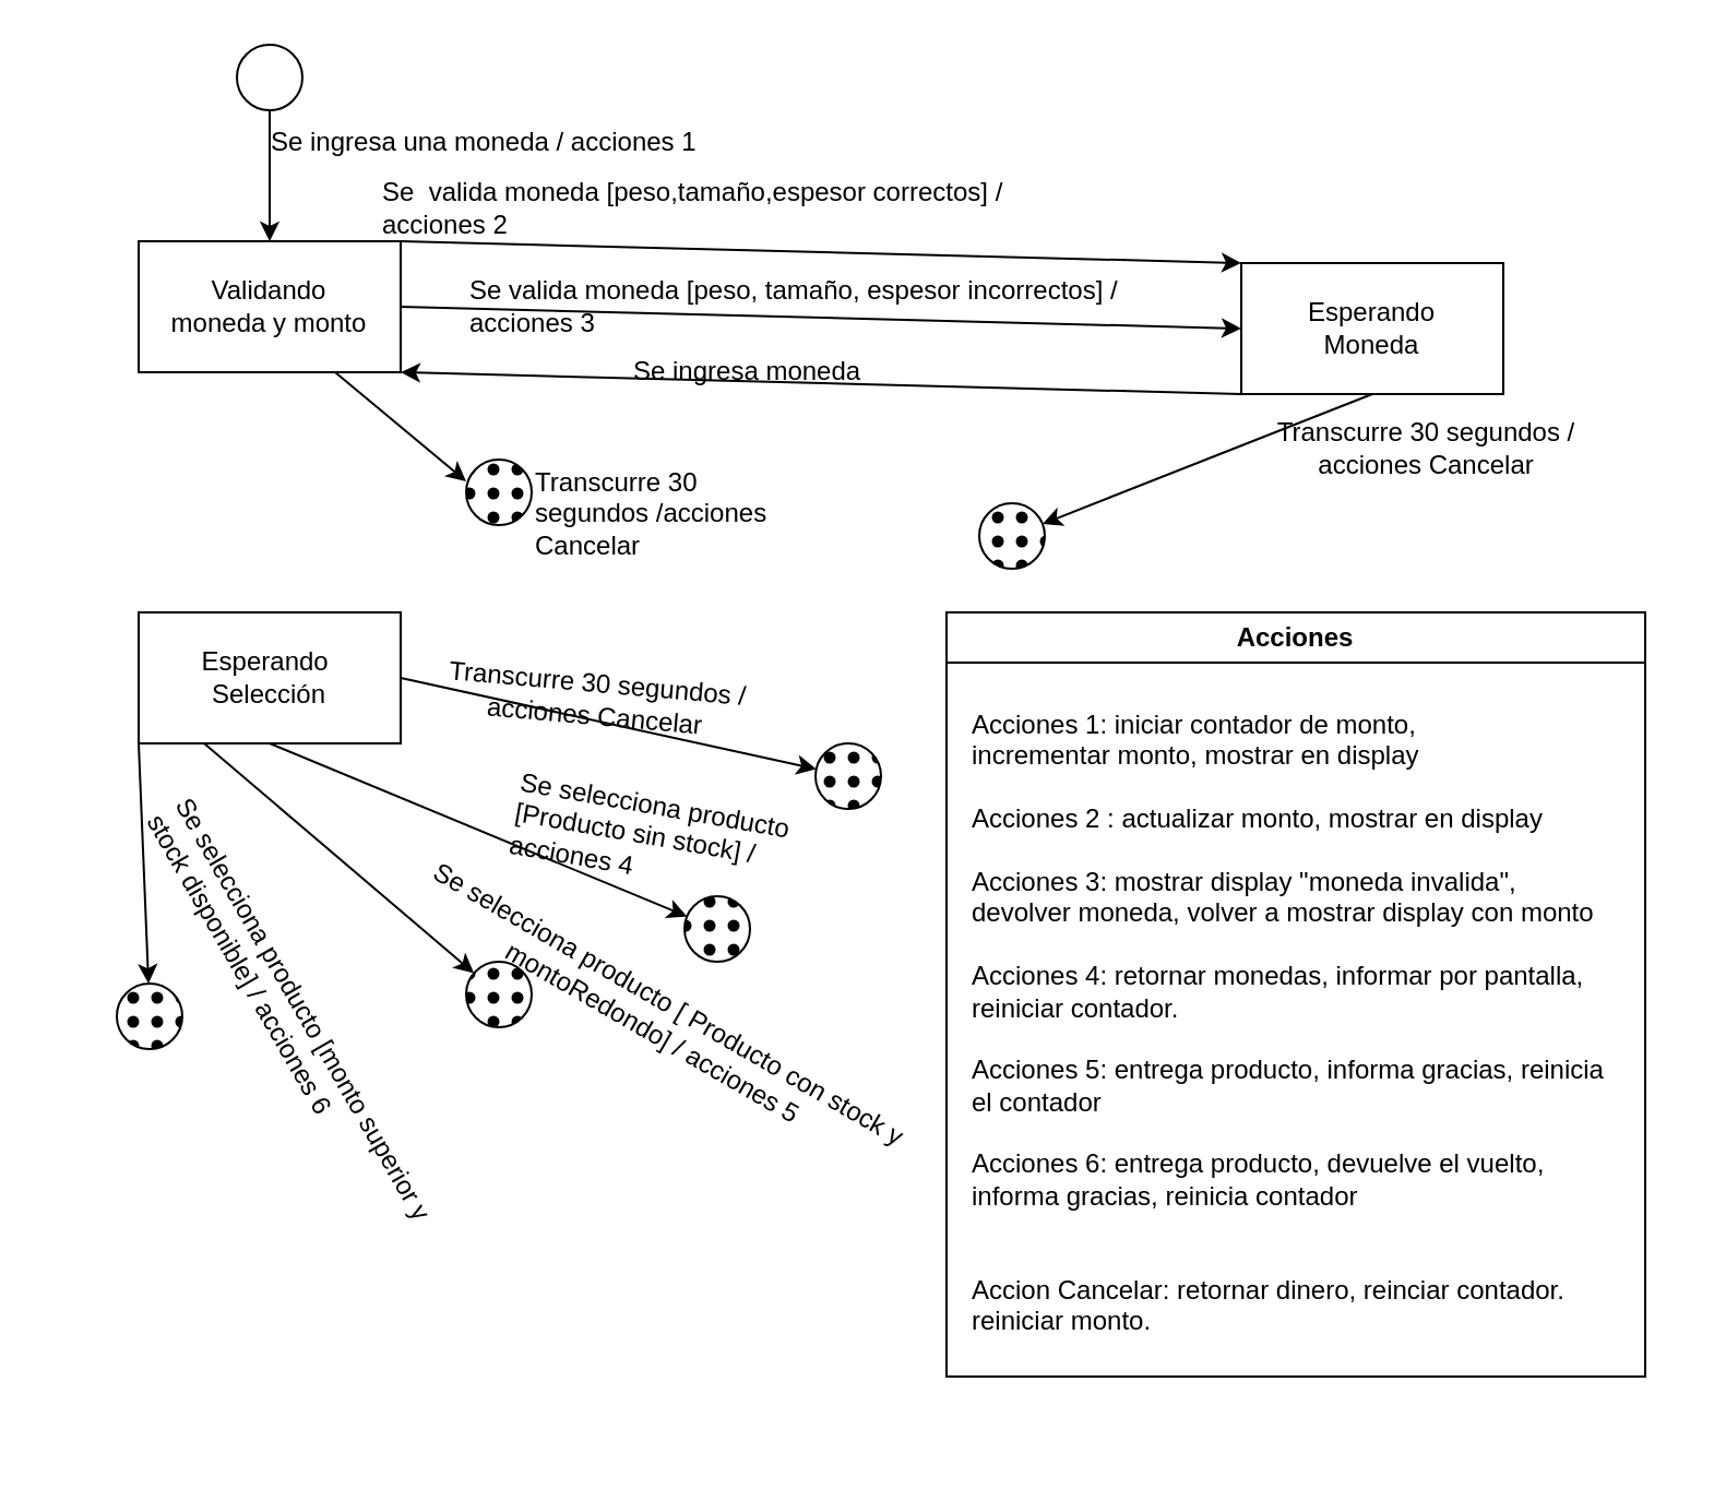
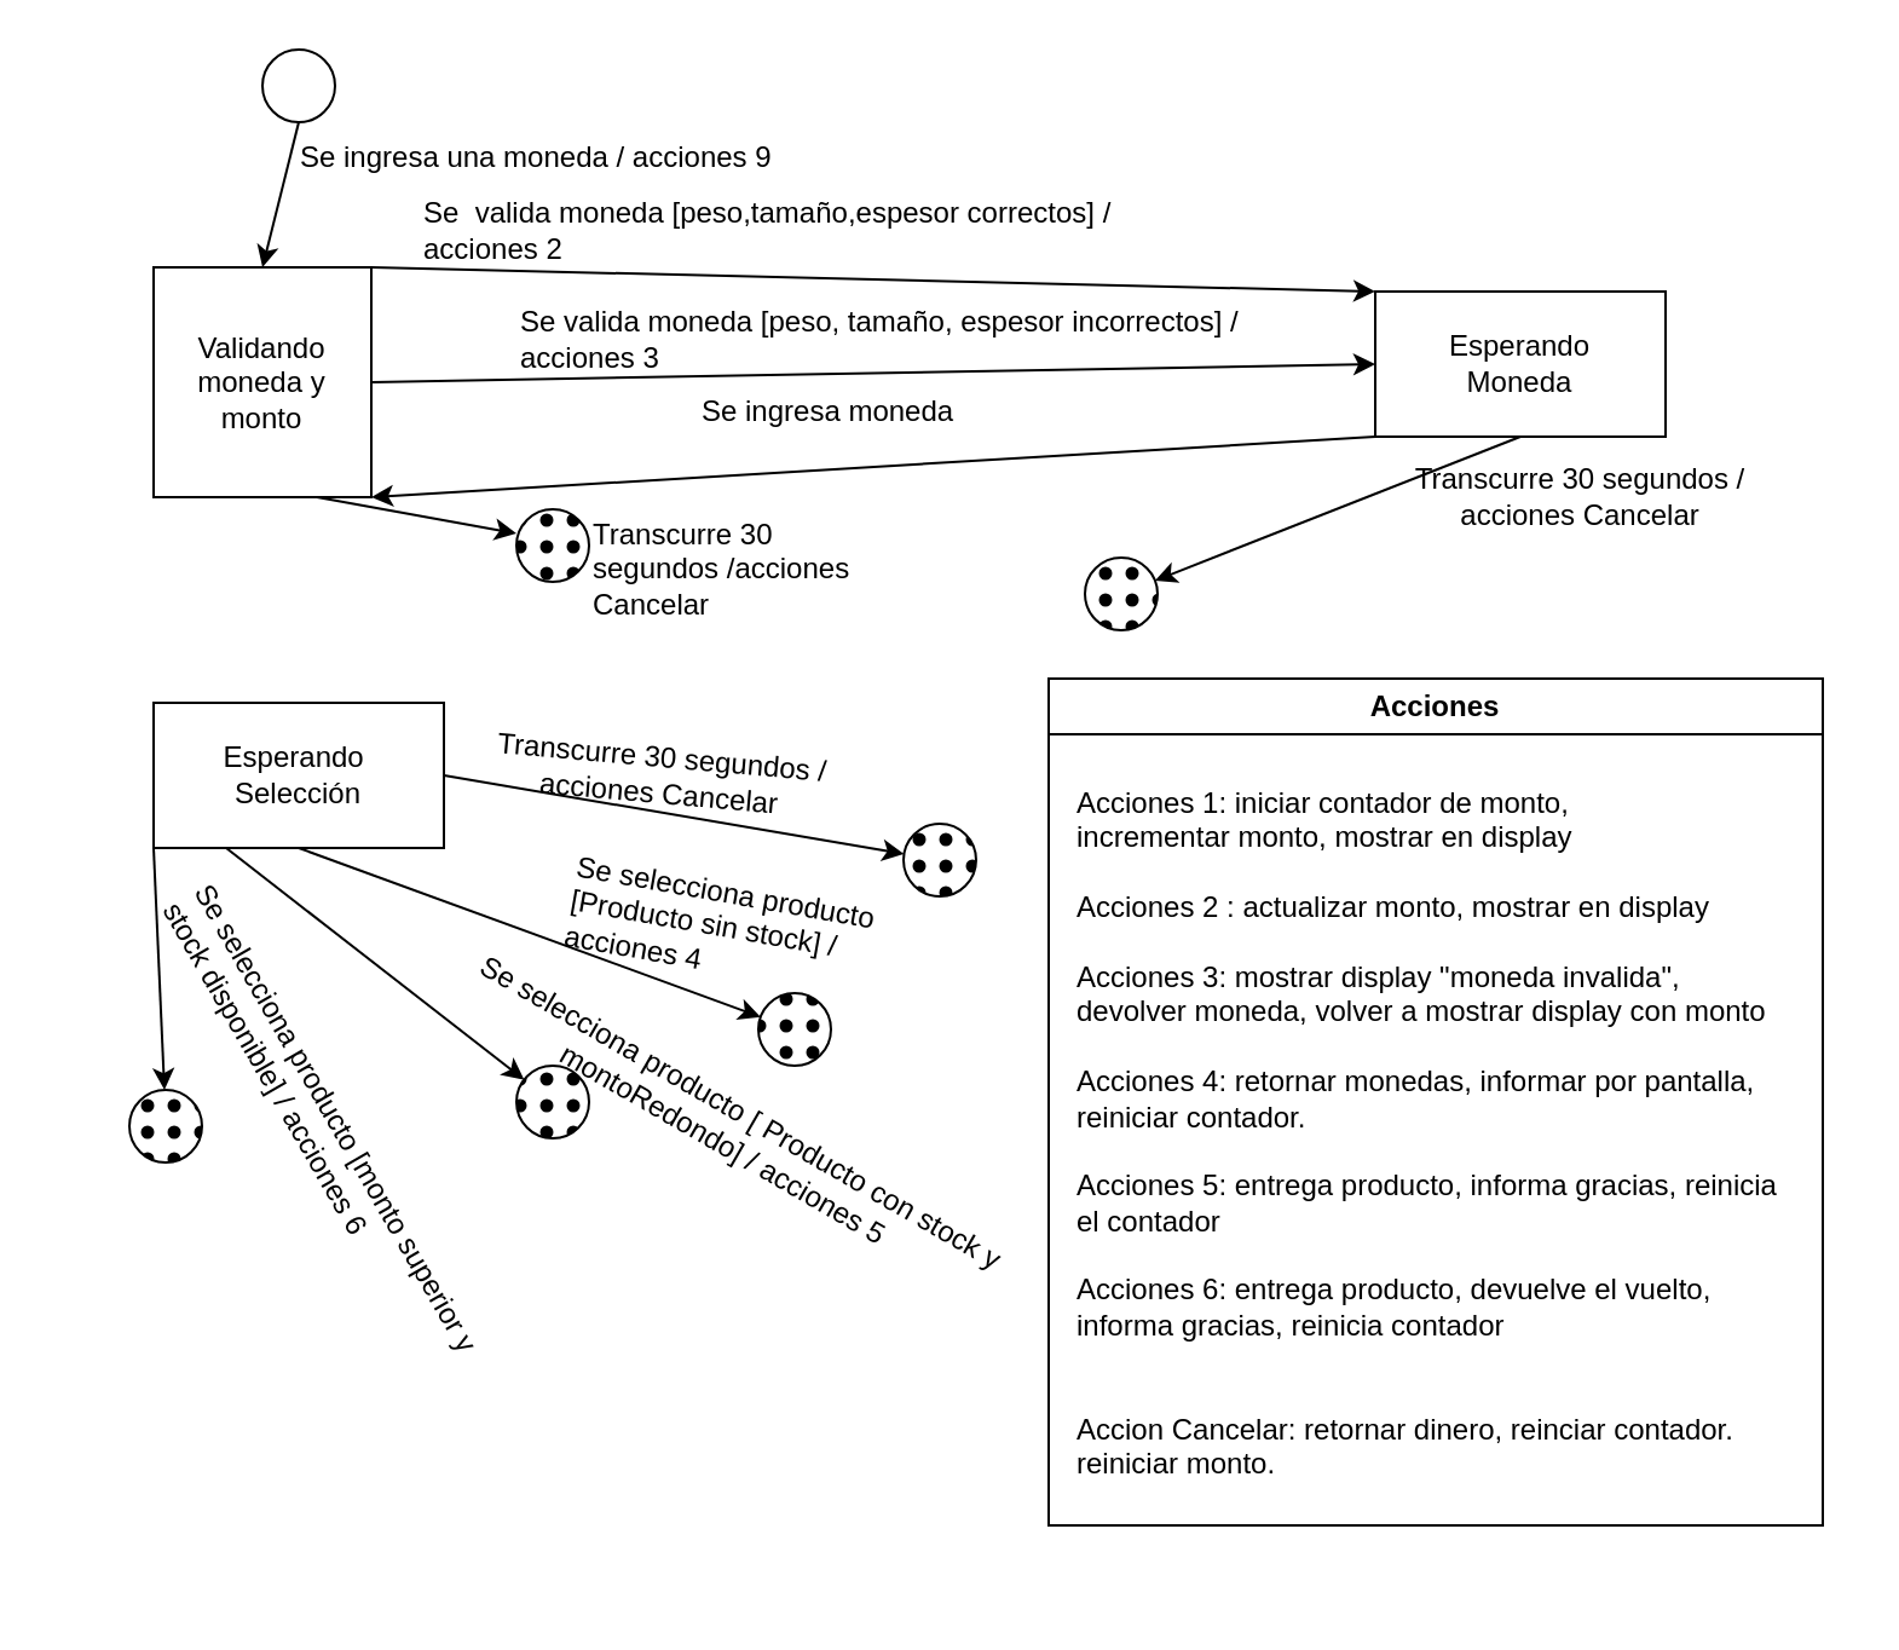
  <mxCell id="0" />
  <mxCell id="1" parent="0" />
- <mxCell id="2" value="Validando&lt;div&gt;moneda y monto&lt;/div&gt;" style="rounded=0;whiteSpace=wrap;html=1;" parent="1" vertex="1"><mxGeometry x="63" y="110" width="120" height="60" as="geometry" /></mxCell>
+ <mxCell id="2" value="Validando&lt;div&gt;moneda y monto&lt;/div&gt;" style="rounded=0;whiteSpace=wrap;html=1;" parent="1" vertex="1"><mxGeometry x="63" y="110" width="90" height="95" as="geometry" /></mxCell>
  <mxCell id="3" value="Esperando&lt;div&gt;Moneda&lt;/div&gt;" style="rounded=0;whiteSpace=wrap;html=1;" parent="1" vertex="1"><mxGeometry x="568" y="120" width="120" height="60" as="geometry" /></mxCell>
- <mxCell id="4" value="Esperando&amp;nbsp;&lt;div&gt;Selección&lt;/div&gt;" style="rounded=0;whiteSpace=wrap;html=1;" parent="1" vertex="1"><mxGeometry x="63" y="280" width="120" height="60" as="geometry" /></mxCell>
+ <mxCell id="4" value="Esperando&amp;nbsp;&lt;div&gt;Selección&lt;/div&gt;" style="rounded=0;whiteSpace=wrap;html=1;" parent="1" vertex="1"><mxGeometry x="63" y="290" width="120" height="60" as="geometry" /></mxCell>
  <mxCell id="5" value="" style="ellipse;whiteSpace=wrap;html=1;aspect=fixed;" parent="1" vertex="1"><mxGeometry x="108" y="20" width="30" height="30" as="geometry" /></mxCell>
  <mxCell id="6" value="" style="endArrow=classic;html=1;rounded=0;exitX=0.5;exitY=1;exitDx=0;exitDy=0;entryX=0.5;entryY=0;entryDx=0;entryDy=0;" parent="1" source="5" target="2" edge="1"><mxGeometry width="50" height="50" relative="1" as="geometry"><mxPoint x="353" y="270" as="sourcePoint" /><mxPoint x="403" y="220" as="targetPoint" /></mxGeometry></mxCell>
  <mxCell id="7" value="" style="endArrow=classic;html=1;rounded=0;exitX=1;exitY=0;exitDx=0;exitDy=0;entryX=0;entryY=0;entryDx=0;entryDy=0;" parent="1" source="2" target="3" edge="1"><mxGeometry width="50" height="50" relative="1" as="geometry"><mxPoint x="353" y="270" as="sourcePoint" /><mxPoint x="403" y="220" as="targetPoint" /></mxGeometry></mxCell>
  <mxCell id="8" value="" style="endArrow=classic;html=1;rounded=0;exitX=1;exitY=0.5;exitDx=0;exitDy=0;entryX=0;entryY=0.5;entryDx=0;entryDy=0;" parent="1" source="2" target="3" edge="1"><mxGeometry width="50" height="50" relative="1" as="geometry"><mxPoint x="353" y="270" as="sourcePoint" /><mxPoint x="403" y="220" as="targetPoint" /></mxGeometry></mxCell>
  <mxCell id="9" value="" style="endArrow=classic;html=1;rounded=0;entryX=1;entryY=1;entryDx=0;entryDy=0;exitX=0;exitY=1;exitDx=0;exitDy=0;" parent="1" source="3" target="2" edge="1"><mxGeometry width="50" height="50" relative="1" as="geometry"><mxPoint x="353" y="270" as="sourcePoint" /><mxPoint x="403" y="220" as="targetPoint" /></mxGeometry></mxCell>
  <mxCell id="10" value="" style="endArrow=classic;html=1;rounded=0;exitX=0.75;exitY=1;exitDx=0;exitDy=0;" parent="1" source="2" edge="1"><mxGeometry width="50" height="50" relative="1" as="geometry"><mxPoint x="353" y="270" as="sourcePoint" /><mxPoint x="213" y="220" as="targetPoint" /></mxGeometry></mxCell>
  <mxCell id="11" value="" style="ellipse;whiteSpace=wrap;html=1;aspect=fixed;fillStyle=dots;fillColor=#000000;" parent="1" vertex="1"><mxGeometry x="213" y="210" width="30" height="30" as="geometry" /></mxCell>
  <mxCell id="12" value="" style="endArrow=classic;html=1;rounded=0;exitX=0.5;exitY=1;exitDx=0;exitDy=0;" parent="1" source="3" target="13" edge="1"><mxGeometry width="50" height="50" relative="1" as="geometry"><mxPoint x="233" y="270" as="sourcePoint" /><mxPoint x="463" y="220" as="targetPoint" /></mxGeometry></mxCell>
  <mxCell id="13" value="" style="ellipse;whiteSpace=wrap;html=1;aspect=fixed;fillStyle=dots;fillColor=#000000;" parent="1" vertex="1"><mxGeometry x="448" y="230" width="30" height="30" as="geometry" /></mxCell>
  <mxCell id="14" value="" style="endArrow=classic;html=1;rounded=0;exitX=1;exitY=0.5;exitDx=0;exitDy=0;" parent="1" source="4" target="15" edge="1"><mxGeometry width="50" height="50" relative="1" as="geometry"><mxPoint x="233" y="270" as="sourcePoint" /><mxPoint x="273" y="320" as="targetPoint" /></mxGeometry></mxCell>
  <mxCell id="15" value="" style="ellipse;whiteSpace=wrap;html=1;aspect=fixed;fillColor=#000000;fillStyle=dots;" parent="1" vertex="1"><mxGeometry x="373" y="340" width="30" height="30" as="geometry" /></mxCell>
  <mxCell id="16" value="" style="endArrow=classic;html=1;rounded=0;exitX=0.5;exitY=1;exitDx=0;exitDy=0;" parent="1" source="4" target="17" edge="1"><mxGeometry width="50" height="50" relative="1" as="geometry"><mxPoint x="233" y="270" as="sourcePoint" /><mxPoint x="283" y="400" as="targetPoint" /></mxGeometry></mxCell>
  <mxCell id="17" value="" style="ellipse;whiteSpace=wrap;html=1;aspect=fixed;fillStyle=dots;fillColor=#000000;" parent="1" vertex="1"><mxGeometry x="313" y="410" width="30" height="30" as="geometry" /></mxCell>
  <mxCell id="18" value="" style="endArrow=classic;html=1;rounded=0;exitX=0.25;exitY=1;exitDx=0;exitDy=0;" parent="1" source="4" target="19" edge="1"><mxGeometry width="50" height="50" relative="1" as="geometry"><mxPoint x="233" y="270" as="sourcePoint" /><mxPoint x="243" y="470" as="targetPoint" /></mxGeometry></mxCell>
  <mxCell id="19" value="" style="ellipse;whiteSpace=wrap;html=1;aspect=fixed;fillColor=#000000;fillStyle=dots;" parent="1" vertex="1"><mxGeometry x="213" y="440" width="30" height="30" as="geometry" /></mxCell>
  <mxCell id="20" value="" style="endArrow=classic;html=1;rounded=0;exitX=0;exitY=1;exitDx=0;exitDy=0;" parent="1" source="4" target="21" edge="1"><mxGeometry width="50" height="50" relative="1" as="geometry"><mxPoint x="233" y="270" as="sourcePoint" /><mxPoint x="93" y="490" as="targetPoint" /></mxGeometry></mxCell>
  <mxCell id="21" value="" style="ellipse;whiteSpace=wrap;html=1;aspect=fixed;fillStyle=dots;fillColor=#000000;" parent="1" vertex="1"><mxGeometry x="53" y="450" width="30" height="30" as="geometry" /></mxCell>
- <mxCell id="22" value="Se ingresa una moneda / acciones 1" style="text;html=1;align=left;verticalAlign=middle;whiteSpace=wrap;rounded=0;" parent="1" vertex="1"><mxGeometry x="122" y="50" width="280" height="30" as="geometry" /></mxCell>
+ <mxCell id="22" value="Se ingresa una moneda / acciones 9" style="text;html=1;align=left;verticalAlign=middle;whiteSpace=wrap;rounded=0;" parent="1" vertex="1"><mxGeometry x="122" y="50" width="280" height="30" as="geometry" /></mxCell>
  <mxCell id="23" value="Transcurre 30 segundos /acciones Cancelar" style="text;html=1;align=left;verticalAlign=middle;whiteSpace=wrap;rounded=0;" parent="1" vertex="1"><mxGeometry x="243" y="220" width="130" height="30" as="geometry" /></mxCell>
  <mxCell id="24" value="Acciones" style="swimlane;whiteSpace=wrap;html=1;" parent="1" vertex="1"><mxGeometry x="433" y="280" width="320" height="350" as="geometry" /></mxCell>
  <mxCell id="25" value="Acciones 1: iniciar contador de monto,&lt;div&gt;&lt;span style=&quot;background-color: transparent; color: light-dark(rgb(0, 0, 0), rgb(255, 255, 255));&quot;&gt;incrementar monto,&amp;nbsp;&lt;/span&gt;&lt;span style=&quot;background-color: transparent; color: light-dark(rgb(0, 0, 0), rgb(255, 255, 255));&quot;&gt;mostrar en display&lt;/span&gt;&lt;div&gt;&lt;div&gt;&lt;br&gt;&lt;/div&gt;&lt;div&gt;Acciones 2 :&amp;nbsp;&lt;span style=&quot;background-color: transparent; color: light-dark(rgb(0, 0, 0), rgb(255, 255, 255));&quot;&gt;actualizar monto, mostrar en display&lt;/span&gt;&lt;/div&gt;&lt;div&gt;&lt;br&gt;&lt;/div&gt;&lt;div&gt;Acciones 3: mostrar display &quot;moneda invalida&quot;,&lt;/div&gt;&lt;div&gt;devolver moneda, volver a mostrar display con monto&lt;/div&gt;&lt;div&gt;&lt;br&gt;&lt;/div&gt;&lt;div&gt;Acciones 4: retornar monedas, informar por pantalla,&lt;/div&gt;&lt;div&gt;reiniciar contador.&lt;/div&gt;&lt;div&gt;&lt;br&gt;&lt;/div&gt;&lt;div&gt;Acciones 5: entrega producto, informa gracias, reinicia&amp;nbsp;&lt;/div&gt;&lt;div&gt;el contador&lt;/div&gt;&lt;div&gt;&lt;br&gt;&lt;/div&gt;&lt;div&gt;Acciones 6: entrega producto, devuelve el vuelto,&lt;/div&gt;&lt;div&gt;informa gracias, reinicia contador&lt;/div&gt;&lt;div&gt;&lt;br&gt;&lt;/div&gt;&lt;div&gt;&lt;br&gt;&lt;/div&gt;&lt;div&gt;Accion Cancelar: retornar dinero, reinciar contador.&lt;/div&gt;&lt;div&gt;reiniciar monto.&lt;/div&gt;&lt;div&gt;&lt;br&gt;&lt;/div&gt;&lt;div&gt;&lt;br&gt;&lt;div&gt;&lt;br&gt;&lt;/div&gt;&lt;/div&gt;&lt;/div&gt;&lt;/div&gt;" style="text;html=1;align=left;verticalAlign=middle;resizable=0;points=[];autosize=1;strokeColor=none;fillColor=none;" parent="24" vertex="1"><mxGeometry x="10" y="40" width="320" height="340" as="geometry" /></mxCell>
  <mxCell id="26" value="Se valida moneda [peso, tamaño, espesor incorrectos] / acciones 3" style="text;html=1;align=left;verticalAlign=middle;whiteSpace=wrap;rounded=0;" parent="1" vertex="1"><mxGeometry x="213" y="135" width="320" height="10" as="geometry" /></mxCell>
  <mxCell id="27" value="Se selecciona producto [Producto sin stock] / acciones 4" style="text;html=1;align=left;verticalAlign=middle;whiteSpace=wrap;rounded=0;rotation=10;" parent="1" vertex="1"><mxGeometry x="233" y="370" width="150" height="30" as="geometry" /></mxCell>
  <mxCell id="28" value="Transcurre 30 segundos / acciones Cancelar" style="text;html=1;align=center;verticalAlign=middle;whiteSpace=wrap;rounded=0;rotation=5;" parent="1" vertex="1"><mxGeometry x="203" y="305" width="140" height="30" as="geometry" /></mxCell>
  <mxCell id="29" value="Se selecciona producto [ Producto con stock y montoRedondo] / acciones 5" style="text;html=1;align=center;verticalAlign=middle;whiteSpace=wrap;rounded=0;rotation=30;" parent="1" vertex="1"><mxGeometry x="134.99" y="451.25" width="335" height="30" as="geometry" /></mxCell>
  <mxCell id="30" value="Se selecciona producto [monto superior y stock disponible] / acciones 6" style="text;html=1;align=left;verticalAlign=middle;whiteSpace=wrap;rounded=0;rotation=60;" parent="1" vertex="1"><mxGeometry x="20.5" y="450" width="222.5" height="30" as="geometry" /></mxCell>
  <mxCell id="31" value="Transcurre 30 segundos / acciones Cancelar" style="text;html=1;align=center;verticalAlign=middle;whiteSpace=wrap;rounded=0;" parent="1" vertex="1"><mxGeometry x="573" y="190" width="160" height="30" as="geometry" /></mxCell>
  <mxCell id="32" value="Se&amp;nbsp; valida moneda [peso,tamaño,espesor correctos] / acciones 2" style="text;html=1;align=left;verticalAlign=middle;whiteSpace=wrap;rounded=0;" parent="1" vertex="1"><mxGeometry x="173" y="80" width="290" height="30" as="geometry" /></mxCell>
  <mxCell id="33" value="Se ingresa moneda" style="text;html=1;align=left;verticalAlign=middle;whiteSpace=wrap;rounded=0;" parent="1" vertex="1"><mxGeometry x="288" y="155" width="125" height="30" as="geometry" /></mxCell>
